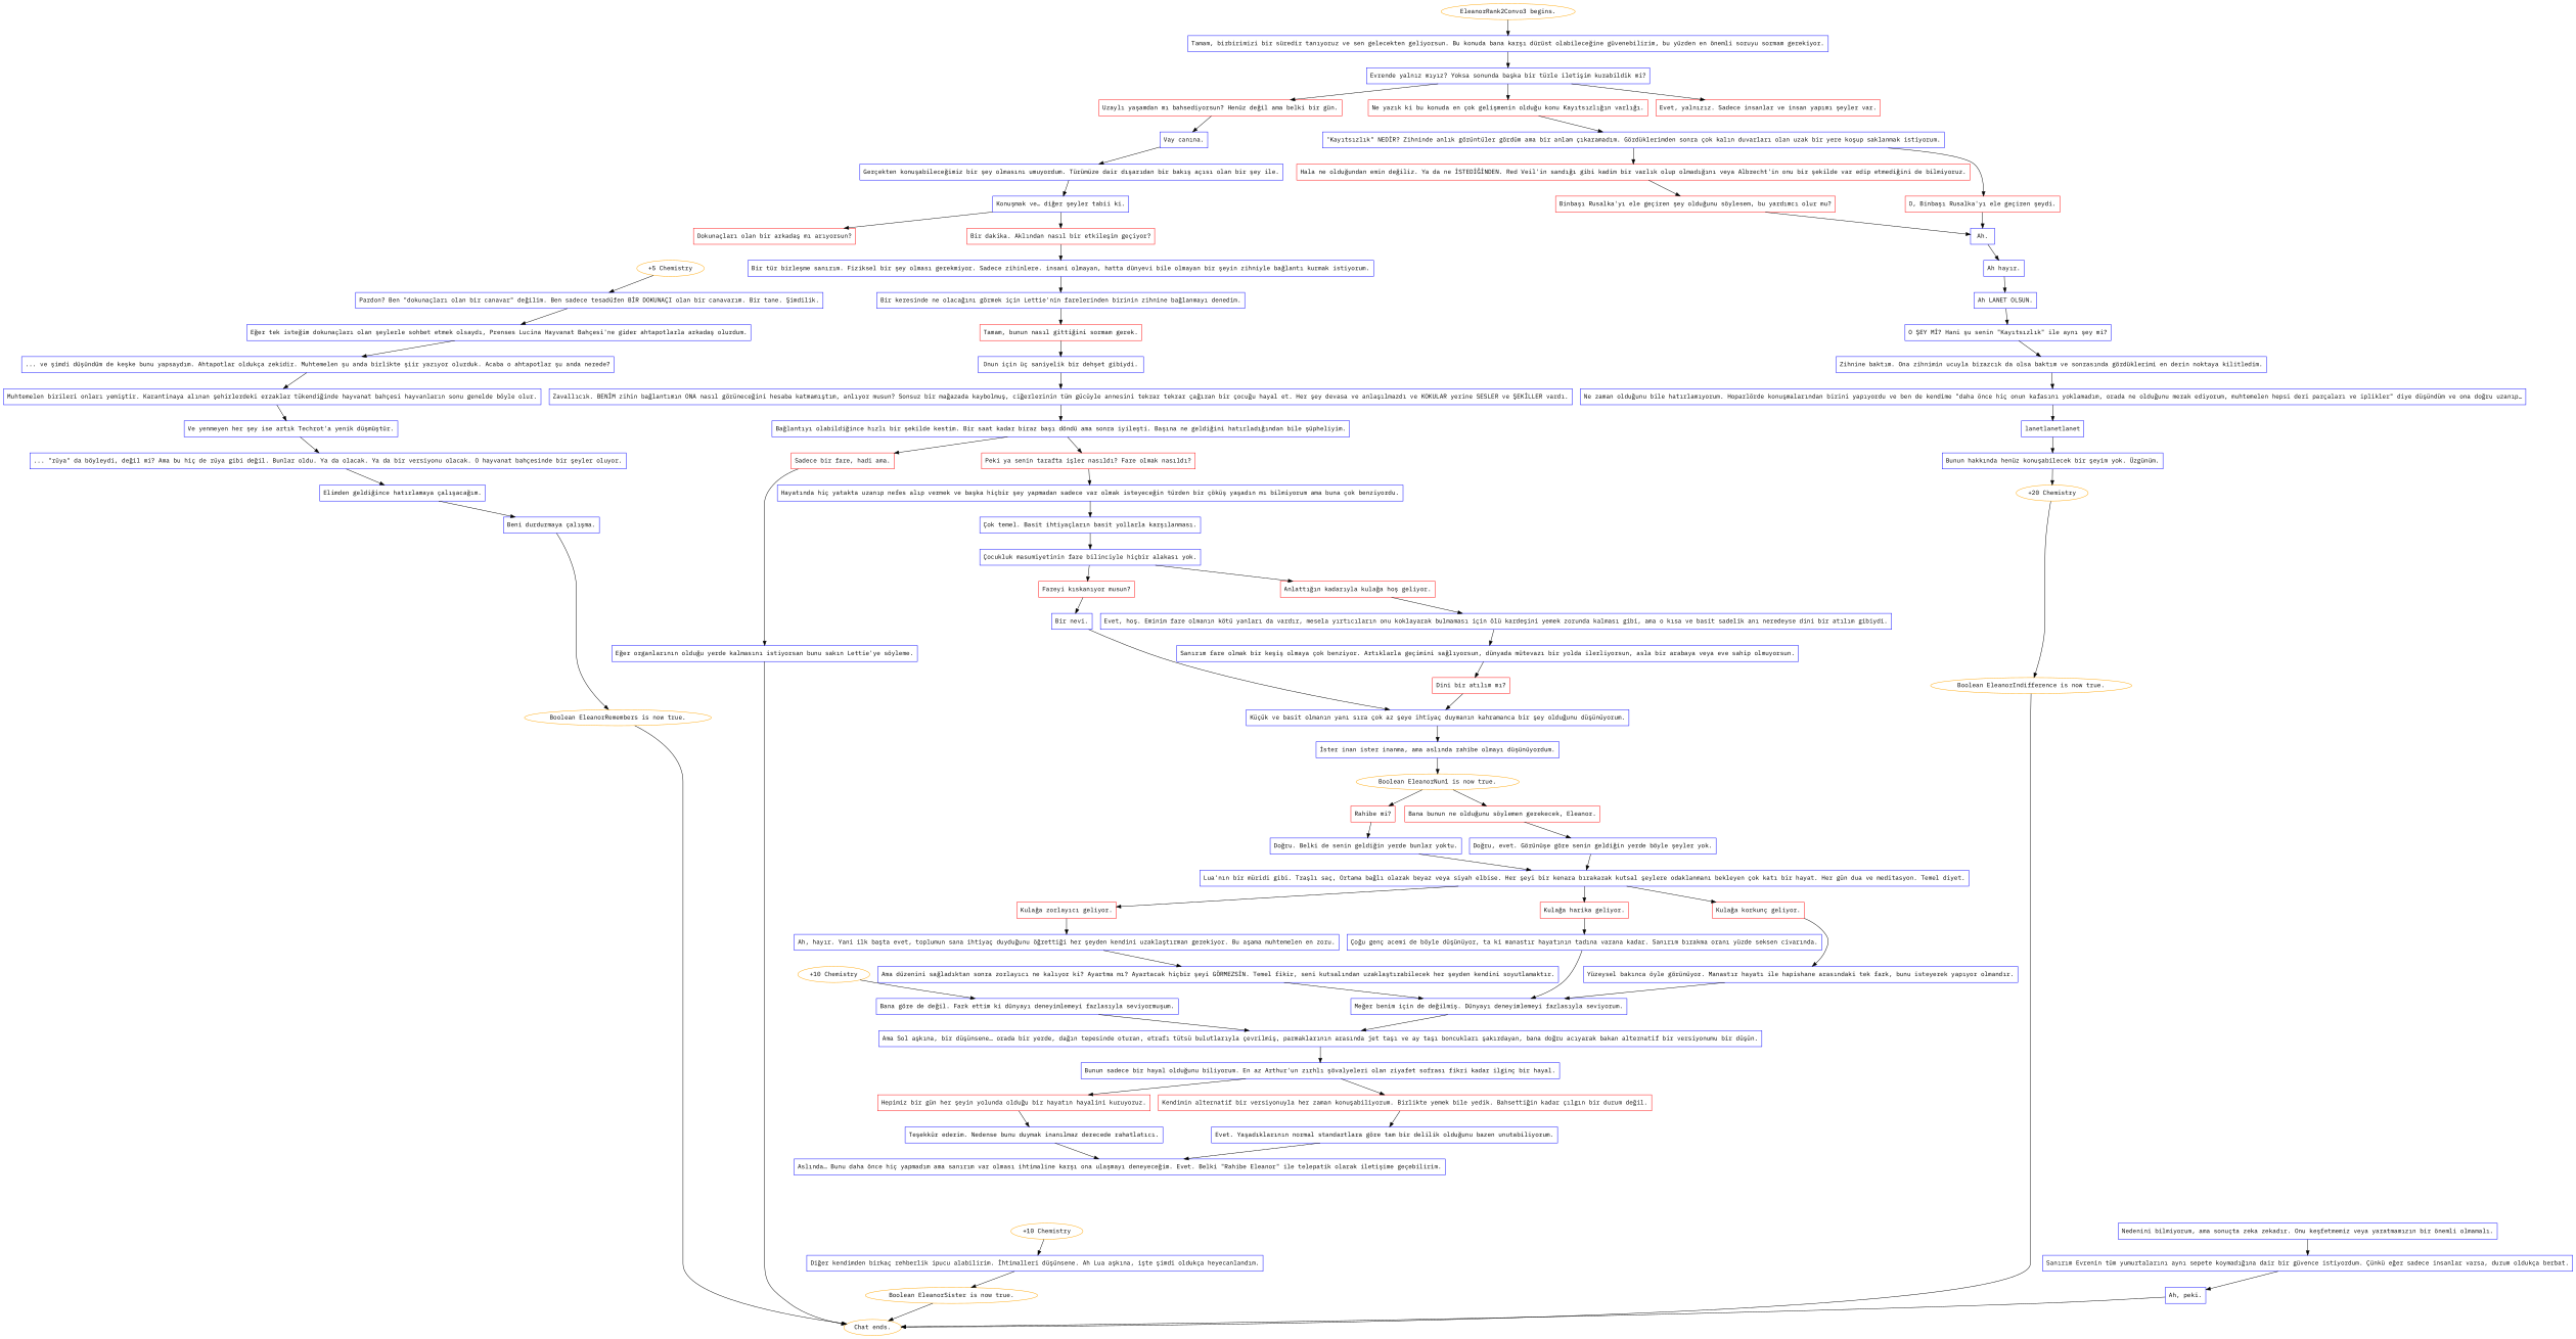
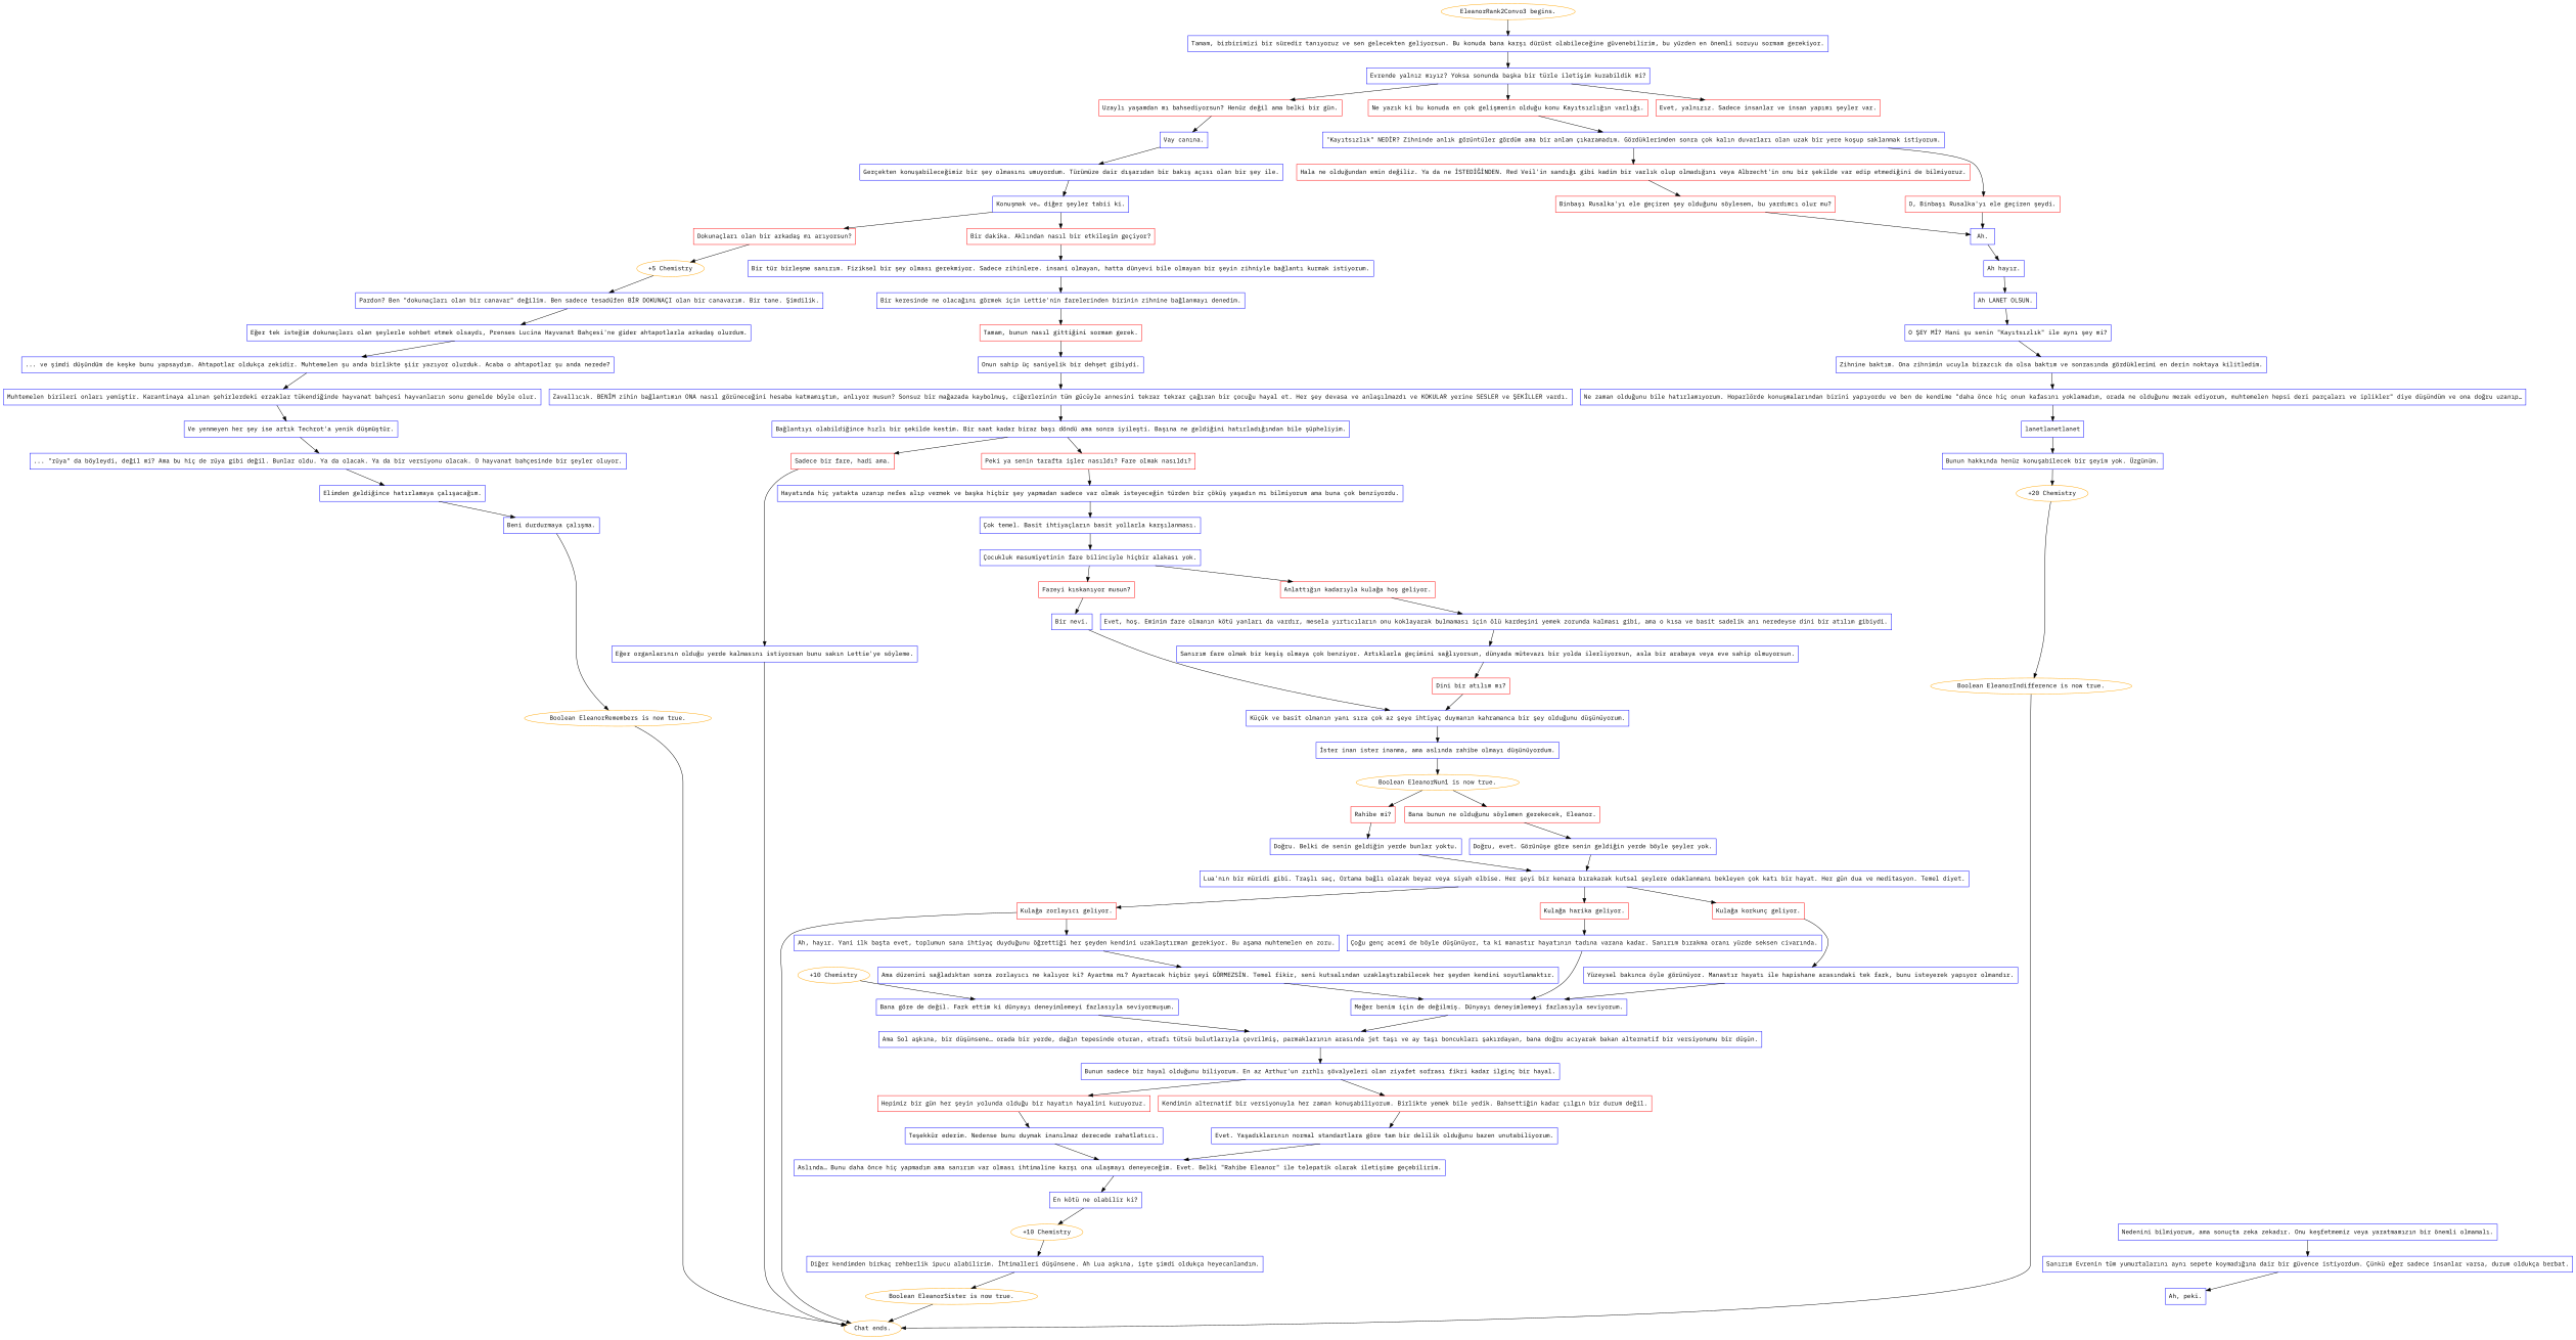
  digraph {
    fontname="IBM Plex Mono"
    node [color=blue fontname="IBM Plex Mono" shape=box]
    edge [fontname="IBM Plex Mono"]
    "EleanorRank2Convo3 begins." [color=orange shape=""]
    n2 [label="Tamam, birbirimizi bir süredir tanıyoruz ve sen gelecekten geliyorsun. Bu konuda bana karşı dürüst olabileceğine güvenebilirim, bu yüzden en önemli soruyu sormam gerekiyor."]
    n3 [label="Evrende yalnız mıyız? Yoksa sonunda başka bir türle iletişim kurabildik mi?"]
    n4 [color=red label="Uzaylı yaşamdan mı bahsediyorsun? Henüz değil ama belki bir gün."]
    n5 [color=red label="Ne yazık ki bu konuda en çok gelişmenin olduğu konu Kayıtsızlığın varlığı."]
    n6 [color=red label="Evet, yalnızız. Sadece insanlar ve insan yapımı şeyler var."]
    n7 [label="Vay canına."]
    n8 [label="\"Kayıtsızlık\" NEDİR? Zihninde anlık görüntüler gördüm ama bir anlam çıkaramadım. Gördüklerimden sonra çok kalın duvarları olan uzak bir yere koşup saklanmak istiyorum."]
    n9 [label="Gerçekten konuşabileceğimiz bir şey olmasını umuyordum. Türümüze dair dışarıdan bir bakış açısı olan bir şey ile."]
    n10 [color=red label="Hala ne olduğundan emin değiliz. Ya da ne İSTEDİĞİNDEN. Red Veil'in sandığı gibi kadim bir varlık olup olmadığını veya Albrecht'in onu bir şekilde var edip etmediğini de bilmiyoruz."]
    n11 [color=red label="O, Binbaşı Rusalka'yı ele geçiren şeydi."]
    n12 [label="Konuşmak ve… diğer şeyler tabii ki."]
    n13 [color=red label="Binbaşı Rusalka'yı ele geçiren şey olduğunu söylesem, bu yardımcı olur mu?"]
    n14 [label="Ah."]
    n15 [label="Nedenini bilmiyorum, ama sonuçta zeka zekadır. Onu keşfetmemiz veya yaratmamızın bir önemli olmamalı."]
    n16 [label="Sanırım Evrenin tüm yumurtalarını aynı sepete koymadığına dair bir güvence istiyordum. Çünkü eğer sadece insanlar varsa, durum oldukça berbat."]
    n17 [color=red label="Dokunaçları olan bir arkadaş mı arıyorsun?"]
    n18 [color=red label="Bir dakika. Aklından nasıl bir etkileşim geçiyor?"]
    n19 [label="Ah hayır."]
    n20 [label="Ah, peki."]
    n21 [color=orange label="+5 Chemistry" shape=""]
    n22 [label="Bir tür birleşme sanırım. Fiziksel bir şey olması gerekmiyor. Sadece zihinlere. insani olmayan, hatta dünyevi bile olmayan bir şeyin zihniyle bağlantı kurmak istiyorum."]
    n23 [label="Ah LANET OLSUN."]
    "Chat ends." [color=orange shape=""]
    n25 [label="Pardon? Ben \"dokunaçları olan bir canavar\" değilim. Ben sadece tesadüfen BİR DOKUNAÇI olan bir canavarım. Bir tane. Şimdilik."]
    n26 [label="Bir keresinde ne olacağını görmek için Lettie'nin farelerinden birinin zihnine bağlanmayı denedim."]
    n27 [label="O ŞEY Mİ? Hani şu senin \"Kayıtsızlık\" ile aynı şey mi?"]
    n28 [label="Eğer tek isteğim dokunaçları olan şeylerle sohbet etmek olsaydı, Prenses Lucina Hayvanat Bahçesi'ne gider ahtapotlarla arkadaş olurdum."]
    n29 [color=red label="Tamam, bunun nasıl gittiğini sormam gerek."]
    n30 [label="Zihnine baktım. Ona zihnimin ucuyla birazcık da olsa baktım ve sonrasında gördüklerimi en derin noktaya kilitledim."]
    n31 [label="... ve şimdi düşündüm de keşke bunu yapsaydım. Ahtapotlar oldukça zekidir. Muhtemelen şu anda birlikte şiir yazıyor olurduk. Acaba o ahtapotlar şu anda nerede?"]
-   n32 [label="Onun için üç saniyelik bir dehşet gibiydi."]
+   n32 [label="Onun sahip üç saniyelik bir dehşet gibiydi."]
    n33 [label="Ne zaman olduğunu bile hatırlamıyorum. Hoparlörde konuşmalarından birini yapıyordu ve ben de kendime \"daha önce hiç onun kafasını yoklamadım, orada ne olduğunu merak ediyorum, muhtemelen hepsi deri parçaları ve iplikler\" diye düşündüm ve ona doğru uzanıp…"]
    n34 [label="Muhtemelen birileri onları yemiştir. Karantinaya alınan şehirlerdeki erzaklar tükendiğinde hayvanat bahçesi hayvanların sonu genelde böyle olur."]
    n35 [label="Zavallıcık. BENİM zihin bağlantımın ONA nasıl görüneceğini hesaba katmamıştım, anlıyor musun? Sonsuz bir mağazada kaybolmuş, ciğerlerinin tüm gücüyle annesini tekrar tekrar çağıran bir çocuğu hayal et. Her şey devasa ve anlaşılmazdı ve KOKULAR yerine SESLER ve ŞEKİLLER vardı."]
    n36 [label=lanetlanetlanet]
    n37 [label="Ve yenmeyen her şey ise artık Techrot'a yenik düşmüştür."]
    n38 [label="Bağlantıyı olabildiğince hızlı bir şekilde kestim. Bir saat kadar biraz başı döndü ama sonra iyileşti. Başına ne geldiğini hatırladığından bile şüpheliyim."]
    n39 [label="Bunun hakkında henüz konuşabilecek bir şeyim yok. Üzgünüm."]
    n40 [label="... \"rüya\" da böyleydi, değil mi? Ama bu hiç de rüya gibi değil. Bunlar oldu. Ya da olacak. Ya da bir versiyonu olacak. O hayvanat bahçesinde bir şeyler oluyor."]
    n41 [color=red label="Peki ya senin tarafta işler nasıldı? Fare olmak nasıldı?"]
    n42 [color=red label="Sadece bir fare, hadi ama."]
    n43 [color=orange label="+20 Chemistry" shape=""]
    n44 [label="Elimden geldiğince hatırlamaya çalışacağım."]
    n45 [label="Hayatında hiç yatakta uzanıp nefes alıp vermek ve başka hiçbir şey yapmadan sadece var olmak isteyeceğin türden bir çöküş yaşadın mı bilmiyorum ama buna çok benziyordu."]
    n46 [label="Eğer organlarının olduğu yerde kalmasını istiyorsan bunu sakın Lettie'ye söyleme."]
    n47 [color=orange label="Boolean EleanorIndifference is now true." shape=""]
    n48 [label="Beni durdurmaya çalışma."]
    n49 [label="Çok temel. Basit ihtiyaçların basit yollarla karşılanması."]
    n50 [color=orange label="Boolean EleanorRemembers is now true." shape=""]
    n51 [label="Çocukluk masumiyetinin fare bilinciyle hiçbir alakası yok."]
    n52 [color=red label="Anlattığın kadarıyla kulağa hoş geliyor."]
    n53 [color=red label="Fareyi kıskanıyor musun?"]
    n54 [label="Evet, hoş. Eminim fare olmanın kötü yanları da vardır, mesela yırtıcıların onu koklayarak bulmaması için ölü kardeşini yemek zorunda kalması gibi, ama o kısa ve basit sadelik anı neredeyse dini bir atılım gibiydi."]
    n55 [label="Bir nevi."]
    n56 [label="Sanırım fare olmak bir keşiş olmaya çok benziyor. Artıklarla geçimini sağlıyorsun, dünyada mütevazı bir yolda ilerliyorsun, asla bir arabaya veya eve sahip olmuyorsun."]
    n57 [label="Küçük ve basit olmanın yanı sıra çok az şeye ihtiyaç duymanın kahramanca bir şey olduğunu düşünüyorum."]
    n58 [color=red label="Dini bir atılım mı?"]
    n59 [label="İster inan ister inanma, ama aslında rahibe olmayı düşünüyordum."]
    n60 [color=orange label="Boolean EleanorNun1 is now true." shape=""]
    n61 [color=red label="Bana bunun ne olduğunu söylemen gerekecek, Eleanor."]
    n62 [color=red label="Rahibe mi?"]
    n63 [label="Doğru, evet. Görünüşe göre senin geldiğin yerde böyle şeyler yok."]
    n64 [label="Doğru. Belki de senin geldiğin yerde bunlar yoktu."]
    n65 [label="Lua'nın bir müridi gibi. Traşlı saç, Ortama bağlı olarak beyaz veya siyah elbise. Her şeyi bir kenara bırakarak kutsal şeylere odaklanmanı bekleyen çok katı bir hayat. Her gün dua ve meditasyon. Temel diyet."]
    n66 [color=red label="Kulağa korkunç geliyor."]
    n67 [color=red label="Kulağa harika geliyor."]
    n68 [color=red label="Kulağa zorlayıcı geliyor."]
    n69 [label="Yüzeysel bakınca öyle görünüyor. Manastır hayatı ile hapishane arasındaki tek fark, bunu isteyerek yapıyor olmandır."]
    n70 [label="Çoğu genç acemi de böyle düşünüyor, ta ki manastır hayatının tadına varana kadar. Sanırım bırakma oranı yüzde seksen civarında."]
    n71 [label="Ah, hayır. Yani ilk başta evet, toplumun sana ihtiyaç duyduğunu öğrettiği her şeyden kendini uzaklaştırman gerekiyor. Bu aşama muhtemelen en zoru."]
    n72 [label="Meğer benim için de değilmiş. Dünyayı deneyimlemeyi fazlasıyla seviyorum."]
    n73 [label="Ama düzenini sağladıktan sonra zorlayıcı ne kalıyor ki? Ayartma mı? Ayartacak hiçbir şeyi GÖRMEZSİN. Temel fikir, seni kutsalından uzaklaştırabilecek her şeyden kendini soyutlamaktır."]
    n74 [color=orange label="+10 Chemistry" shape=""]
    n75 [label="Bana göre de değil. Fark ettim ki dünyayı deneyimlemeyi fazlasıyla seviyormuşum."]
    n76 [label="Ama Sol aşkına, bir düşünsene… orada bir yerde, dağın tepesinde oturan, etrafı tütsü bulutlarıyla çevrilmiş, parmaklarının arasında jet taşı ve ay taşı boncukları şakırdayan, bana doğru acıyarak bakan alternatif bir versiyonumu bir düşün."]
    n77 [label="Bunun sadece bir hayal olduğunu biliyorum. En az Arthur'un zırhlı şövalyeleri olan ziyafet sofrası fikri kadar ilginç bir hayal."]
    n78 [color=red label="Hepimiz bir gün her şeyin yolunda olduğu bir hayatın hayalini kuruyoruz."]
    n79 [color=red label="Kendimin alternatif bir versiyonuyla her zaman konuşabiliyorum. Birlikte yemek bile yedik. Bahsettiğin kadar çılgın bir durum değil."]
    n80 [label="Teşekkür ederim. Nedense bunu duymak inanılmaz derecede rahatlatıcı."]
    n81 [label="Evet. Yaşadıklarının normal standartlara göre tam bir delilik olduğunu bazen unutabiliyorum."]
    n82 [label="Aslında… Bunu daha önce hiç yapmadım ama sanırım var olması ihtimaline karşı ona ulaşmayı deneyeceğim. Evet. Belki \"Rahibe Eleanor\" ile telepatik olarak iletişime geçebilirim."]
+   n83 [label="En kötü ne olabilir ki?"]
    n84 [color=orange label="+10 Chemistry" shape=""]
    n85 [label="Diğer kendimden birkaç rehberlik ipucu alabilirim. İhtimalleri düşünsene. Ah Lua aşkına, işte şimdi oldukça heyecanlandım."]
    n86 [color=orange label="Boolean EleanorSister is now true." shape=""]
    "EleanorRank2Convo3 begins." -> n2
    n2 -> n3
    n3 -> n4
    n3 -> n5
    n3 -> n6
    n4 -> n7
    n5 -> n8
    n7 -> n9
    n8 -> n10
    n8 -> n11
    n9 -> n12
    n10 -> n13
    n11 -> n14
    n12 -> n17
    n12 -> n18
    n13 -> n14
    n14 -> n19
    n15 -> n16
    n16 -> n20
+   n17 -> n21
    n18 -> n22
    n19 -> n23
-   n20 -> "Chat ends."
+   n68 -> "Chat ends."
    n21 -> n25
    n22 -> n26
    n23 -> n27
    n25 -> n28
    n26 -> n29
    n27 -> n30
    n28 -> n31
    n29 -> n32
    n30 -> n33
    n31 -> n34
    n32 -> n35
    n33 -> n36
    n34 -> n37
    n35 -> n38
    n36 -> n39
    n37 -> n40
    n38 -> n41
    n38 -> n42
    n39 -> n43
    n40 -> n44
    n41 -> n45
    n42 -> n46
    n43 -> n47
    n44 -> n48
    n45 -> n49
    n46 -> "Chat ends."
    n47 -> "Chat ends."
    n48 -> n50
    n49 -> n51
    n50 -> "Chat ends."
    n51 -> n52
    n51 -> n53
    n52 -> n54
    n53 -> n55
    n54 -> n56
    n55 -> n57
    n56 -> n58
    n57 -> n59
    n58 -> n57
    n59 -> n60
    n60 -> n61
    n60 -> n62
    n61 -> n63
    n62 -> n64
    n63 -> n65
    n64 -> n65
    n65 -> n66
    n65 -> n67
    n65 -> n68
    n66 -> n69
    n67 -> n70
    n68 -> n71
    n69 -> n72
    n70 -> n72
    n71 -> n73
    n72 -> n76
    n73 -> n72
    n74 -> n75
    n75 -> n76
    n76 -> n77
    n77 -> n78
    n77 -> n79
    n78 -> n80
    n79 -> n81
    n80 -> n82
    n81 -> n82
+   n82 -> n83
+   n83 -> n84
    n84 -> n85
    n85 -> n86
    n86 -> "Chat ends."
  }
